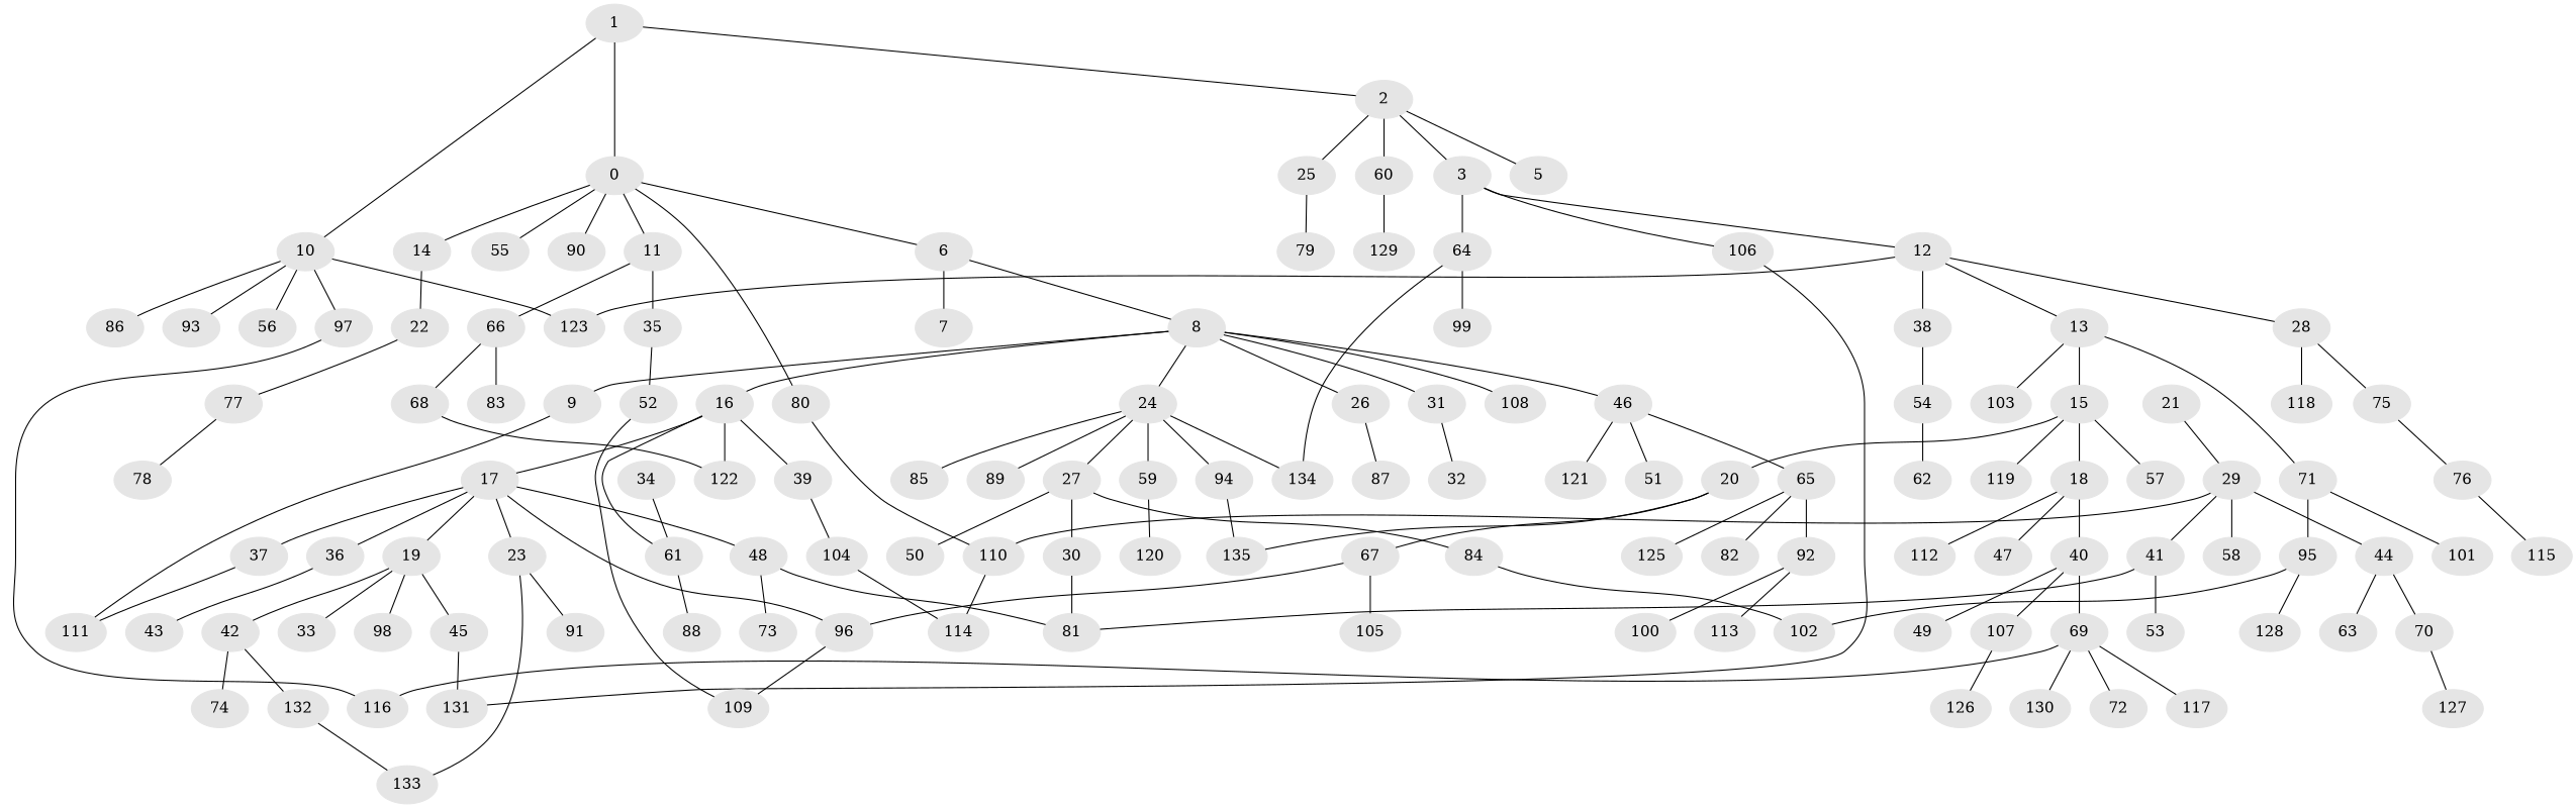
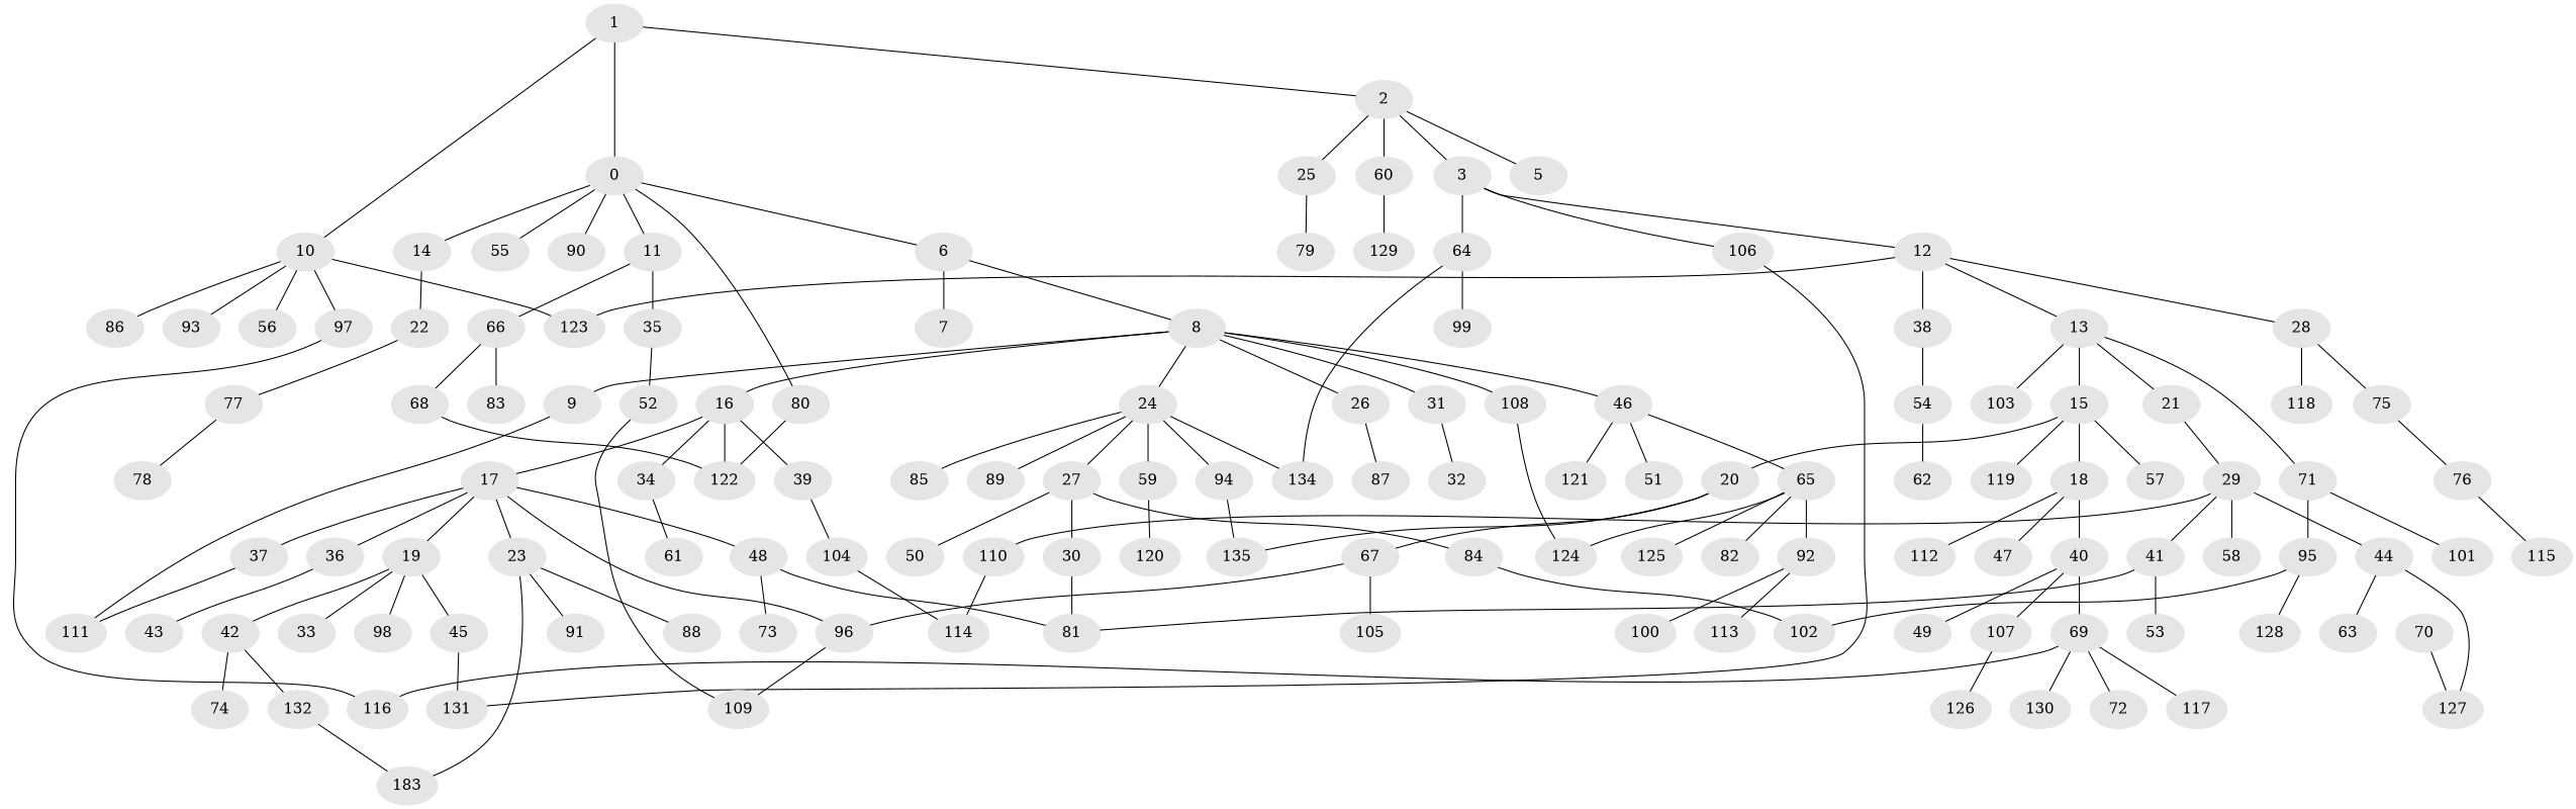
  graph {
    node [color=gray90 style=filled]
    1
    2
    n3 [label=0]
    10
    3
    5
    25
    60
    6
    11
    14
    55
    80
    90
    56
    86
    93
    97
    123
    12
    64
    106
    79
    129
    13
    28
    38
    134
    99
    131
    7
    8
    35
    66
    22
    122
    9
    16
    24
    26
    31
    46
    108
    111
    17
    34
    39
    27
    59
    85
    89
    94
    87
    32
    51
    65
    121
+   124
    116
    52
    68
    83
    15
    21
    71
    103
    75
    118
    54
    18
    20
    57
    119
    29
    95
    101
    77
    40
    47
    112
    67
    135
    19
    23
    36
    37
    48
    96
    61
    104
    33
    42
    45
    98
    91
-   133
+   133 [label=183]
    43
    81
    73
    109
    49
    69
    107
    74
    132
    105
    41
    44
    58
    110
    78
    30
    50
    84
    120
    102
    76
    53
    63
    70
    114
    88
    62
    72
    117
    130
    126
    127
    82
    92
    125
    100
    113
    128
    115
    1 -- 2
    1 -- n3
    1 -- 10
    2 -- 3
    2 -- 5
    2 -- 25
    2 -- 60
    n3 -- 6
    n3 -- 11
    n3 -- 14
    n3 -- 55
    n3 -- 80
    n3 -- 90
    10 -- 56
    10 -- 86
    10 -- 93
    10 -- 97
    10 -- 123
    3 -- 12
    3 -- 64
    3 -- 106
    25 -- 79
    60 -- 129
    6 -- 7
    6 -- 8
    11 -- 35
    11 -- 66
    14 -- 22
-   80 -- 110
+   80 -- 122
    97 -- 116
    12 -- 123
    12 -- 13
    12 -- 28
    12 -- 38
    64 -- 134
    64 -- 99
    106 -- 131
    13 -- 15
+   13 -- 21
    13 -- 71
    13 -- 103
    28 -- 75
    28 -- 118
    38 -- 54
    8 -- 9
    8 -- 16
    8 -- 24
    8 -- 26
    8 -- 31
    8 -- 46
    8 -- 108
    35 -- 52
    66 -- 68
    66 -- 83
    22 -- 77
    9 -- 111
    16 -- 122
    16 -- 17
-   16 -- 61
+   16 -- 34
    16 -- 39
    24 -- 134
    24 -- 27
    24 -- 59
    24 -- 85
    24 -- 89
    24 -- 94
    26 -- 87
    31 -- 32
    46 -- 51
    46 -- 65
    46 -- 121
+   108 -- 124
    17 -- 19
    17 -- 23
    17 -- 36
    17 -- 37
    17 -- 48
    17 -- 96
    34 -- 61
    39 -- 104
    27 -- 30
    27 -- 50
    27 -- 84
    59 -- 120
    94 -- 135
+   65 -- 124
    65 -- 82
    65 -- 92
    65 -- 125
    52 -- 109
    68 -- 122
    15 -- 18
    15 -- 20
    15 -- 57
    15 -- 119
    21 -- 29
    71 -- 95
    71 -- 101
    75 -- 76
    54 -- 62
    18 -- 40
    18 -- 47
    18 -- 112
    20 -- 67
    20 -- 135
    29 -- 41
    29 -- 44
    29 -- 58
    29 -- 110
    95 -- 102
    95 -- 128
    77 -- 78
    40 -- 49
    40 -- 69
    40 -- 107
    67 -- 96
    67 -- 105
    19 -- 33
    19 -- 42
    19 -- 45
    19 -- 98
    23 -- 91
    23 -- 133
    36 -- 43
    37 -- 111
    48 -- 81
    48 -- 73
    96 -- 109
-   61 -- 88
+   23 -- 88
    104 -- 114
    42 -- 74
    42 -- 132
    45 -- 131
    69 -- 116
    69 -- 72
    69 -- 117
    69 -- 130
    107 -- 126
    132 -- 133
    41 -- 81
    41 -- 53
    44 -- 63
-   44 -- 70
+   44 -- 127
    110 -- 114
    30 -- 81
    84 -- 102
    76 -- 115
    70 -- 127
    92 -- 100
    92 -- 113
  }
